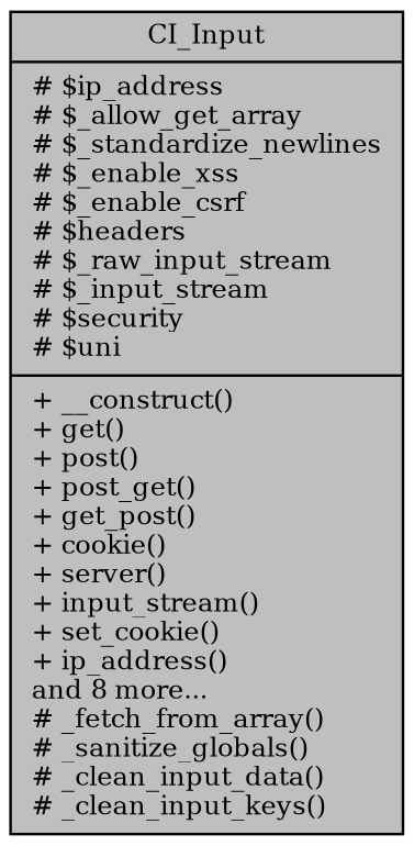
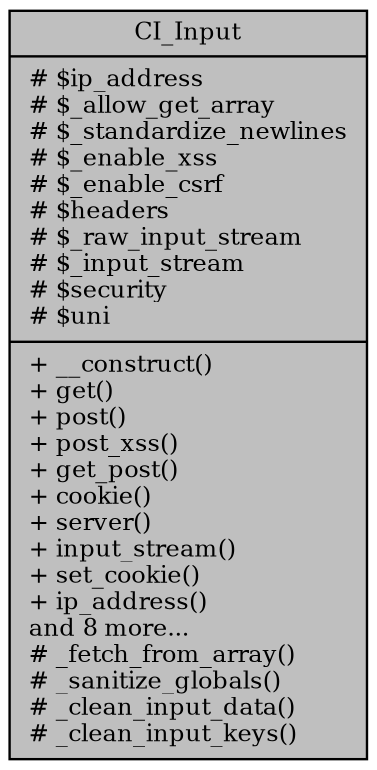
  digraph {
    fontname="DejaVu Serif"
-   n1 [color=black fillcolor=grey75 fontcolor=black fontname="DejaVu Serif" fontsize=10 height=0.2 label="{CI_Input\n|# $ip_address\l# $_allow_get_array\l# $_standardize_newlines\l# $_enable_xss\l# $_enable_csrf\l# $headers\l# $_raw_input_stream\l# $_input_stream\l# $security\l# $uni\l|+ __construct()\l+ get()\l+ post()\l+ post_get()\l+ get_post()\l+ cookie()\l+ server()\l+ input_stream()\l+ set_cookie()\l+ ip_address()\land 8 more...\l# _fetch_from_array()\l# _sanitize_globals()\l# _clean_input_data()\l# _clean_input_keys()\l}" shape=record style=filled width=0.4]
+   n1 [color=black fillcolor=grey75 fontcolor=black fontname="DejaVu Serif" fontsize=10 height=0.2 label="{CI_Input\n|# $ip_address\l# $_allow_get_array\l# $_standardize_newlines\l# $_enable_xss\l# $_enable_csrf\l# $headers\l# $_raw_input_stream\l# $_input_stream\l# $security\l# $uni\l|+ __construct()\l+ get()\l+ post()\l+ post_xss()\l+ get_post()\l+ cookie()\l+ server()\l+ input_stream()\l+ set_cookie()\l+ ip_address()\land 8 more...\l# _fetch_from_array()\l# _sanitize_globals()\l# _clean_input_data()\l# _clean_input_keys()\l}" shape=record style=filled width=0.4]
  }
